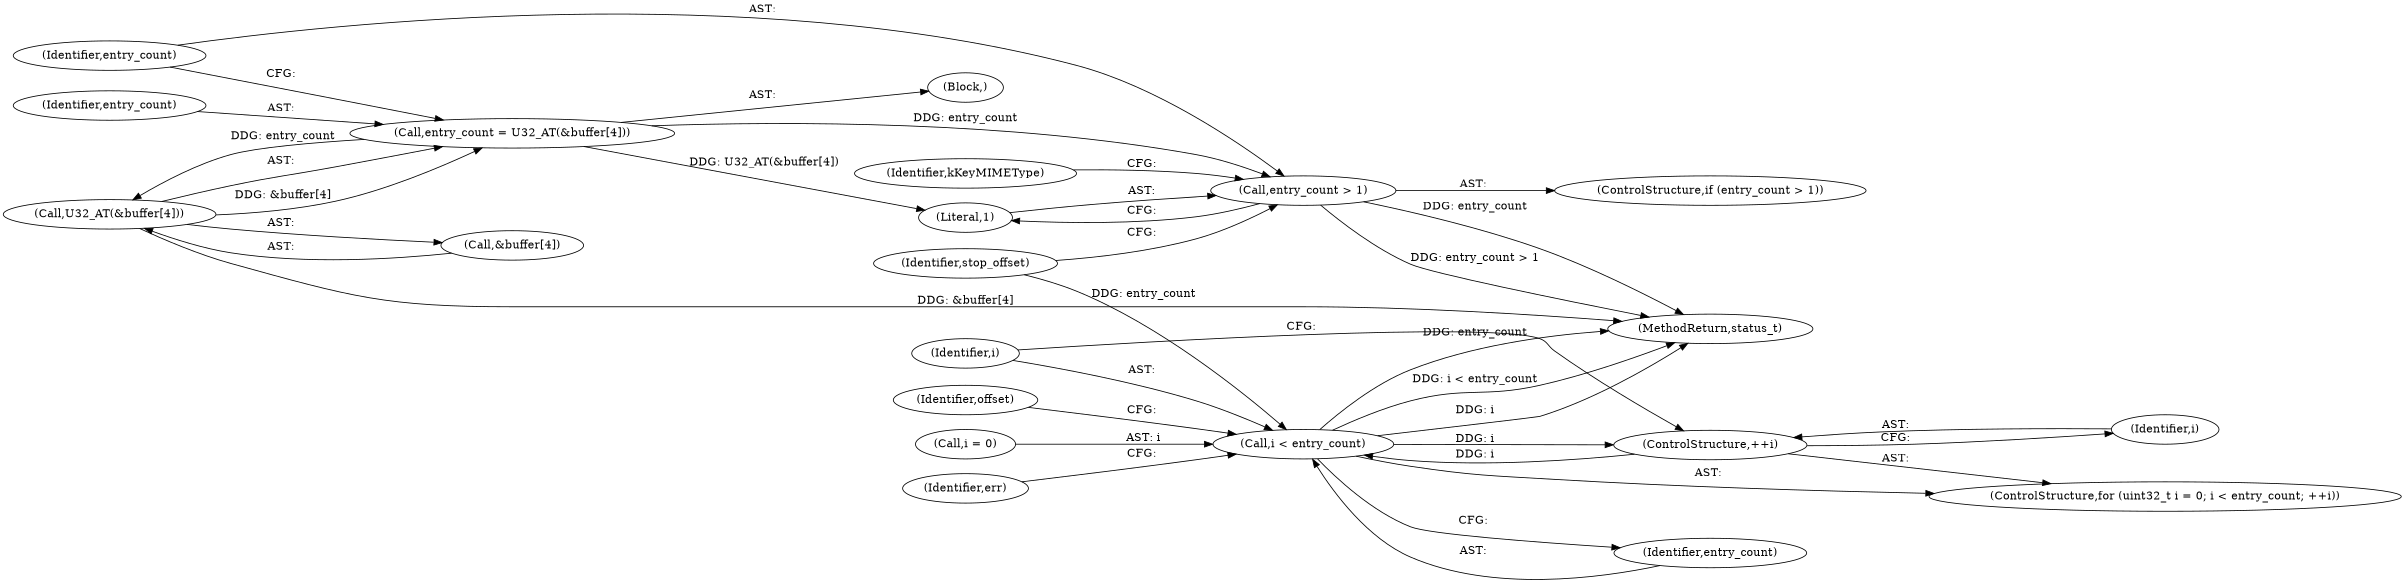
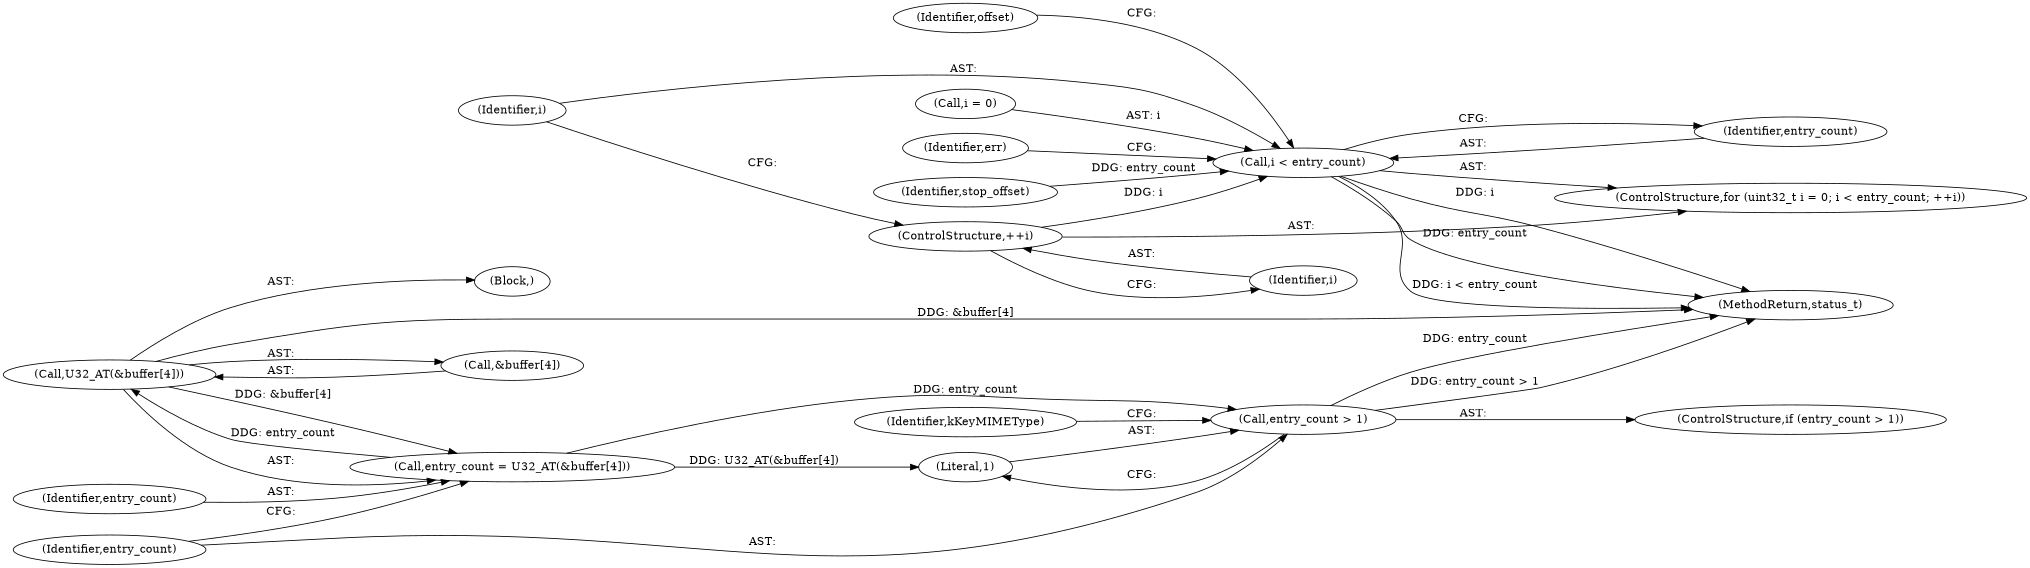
  digraph {
    rankdir=LR
    n1 [label="(Call,U32_AT(&buffer[4]))"]
    n2 [label="(Call,entry_count = U32_AT(&buffer[4]))"]
    n3 [label="(MethodReturn,status_t)"]
    n4 [label="(Call,&buffer[4])"]
    n5 [label="(Call,entry_count > 1)"]
    n6 [label="(Block,)"]
    n7 [label="(Literal,1)"]
    n8 [label="(ControlStructure,if (entry_count > 1))"]
    n9 [label="(Call,i < entry_count)"]
    n10 [label="(ControlStructure,++i)"]
    n11 [label="(ControlStructure,for (uint32_t i = 0; i < entry_count; ++i))"]
    n12 [label="(Identifier,entry_count)"]
    n13 [label="(Identifier,i)"]
    n14 [label="(Identifier,kKeyMIMEType)"]
    n15 [label="(Identifier,offset)"]
    n16 [label="(Identifier,i)"]
    n17 [label="(Call,i = 0)"]
    n18 [label="(Identifier,entry_count)"]
    n19 [label="(Identifier,err)"]
    n20 [label="(Identifier,entry_count)"]
    n21 [label="(Identifier,stop_offset)"]
    n1 -> n2 [label="AST: "]
    n1 -> n2 [label="DDG: &buffer[4]"]
    n1 -> n3 [label="DDG: &buffer[4]"]
    n1 -> n4 [label="AST: "]
    n2 -> n1 [label="DDG: entry_count"]
    n2 -> n5 [label="DDG: entry_count"]
-   n2 -> n6 [label="AST: "]
+   n1 -> n6 [label="AST: "]
    n2 -> n7 [label="DDG: U32_AT(&buffer[4])"]
    n4 -> n1 [label="AST: "]
    n5 -> n3 [label="DDG: entry_count"]
    n5 -> n3 [label="DDG: entry_count > 1"]
    n5 -> n7 [label="CFG: "]
    n5 -> n8 [label="AST: "]
    n7 -> n5 [label="AST: "]
    n9 -> n3 [label="DDG: entry_count"]
    n9 -> n3 [label="DDG: i < entry_count"]
    n9 -> n3 [label="DDG: i"]
-   n9 -> n10 [label="DDG: i"]
    n9 -> n11 [label="AST: "]
    n9 -> n12 [label="CFG: "]
    n10 -> n9 [label="DDG: i"]
    n10 -> n11 [label="AST: "]
    n10 -> n13 [label="CFG: "]
    n12 -> n9 [label="AST: "]
    n13 -> n10 [label="AST: "]
    n14 -> n5 [label="CFG: "]
    n15 -> n9 [label="CFG: "]
    n16 -> n9 [label="AST: "]
    n16 -> n10 [label="CFG: "]
    n17 -> n9 [label="AST: i"]
    n18 -> n2 [label="CFG: "]
    n18 -> n5 [label="AST: "]
    n19 -> n9 [label="CFG: "]
    n20 -> n2 [label="AST: "]
-   n21 -> n5 [label="CFG: "]
    n21 -> n9 [label="DDG: entry_count"]
  }
